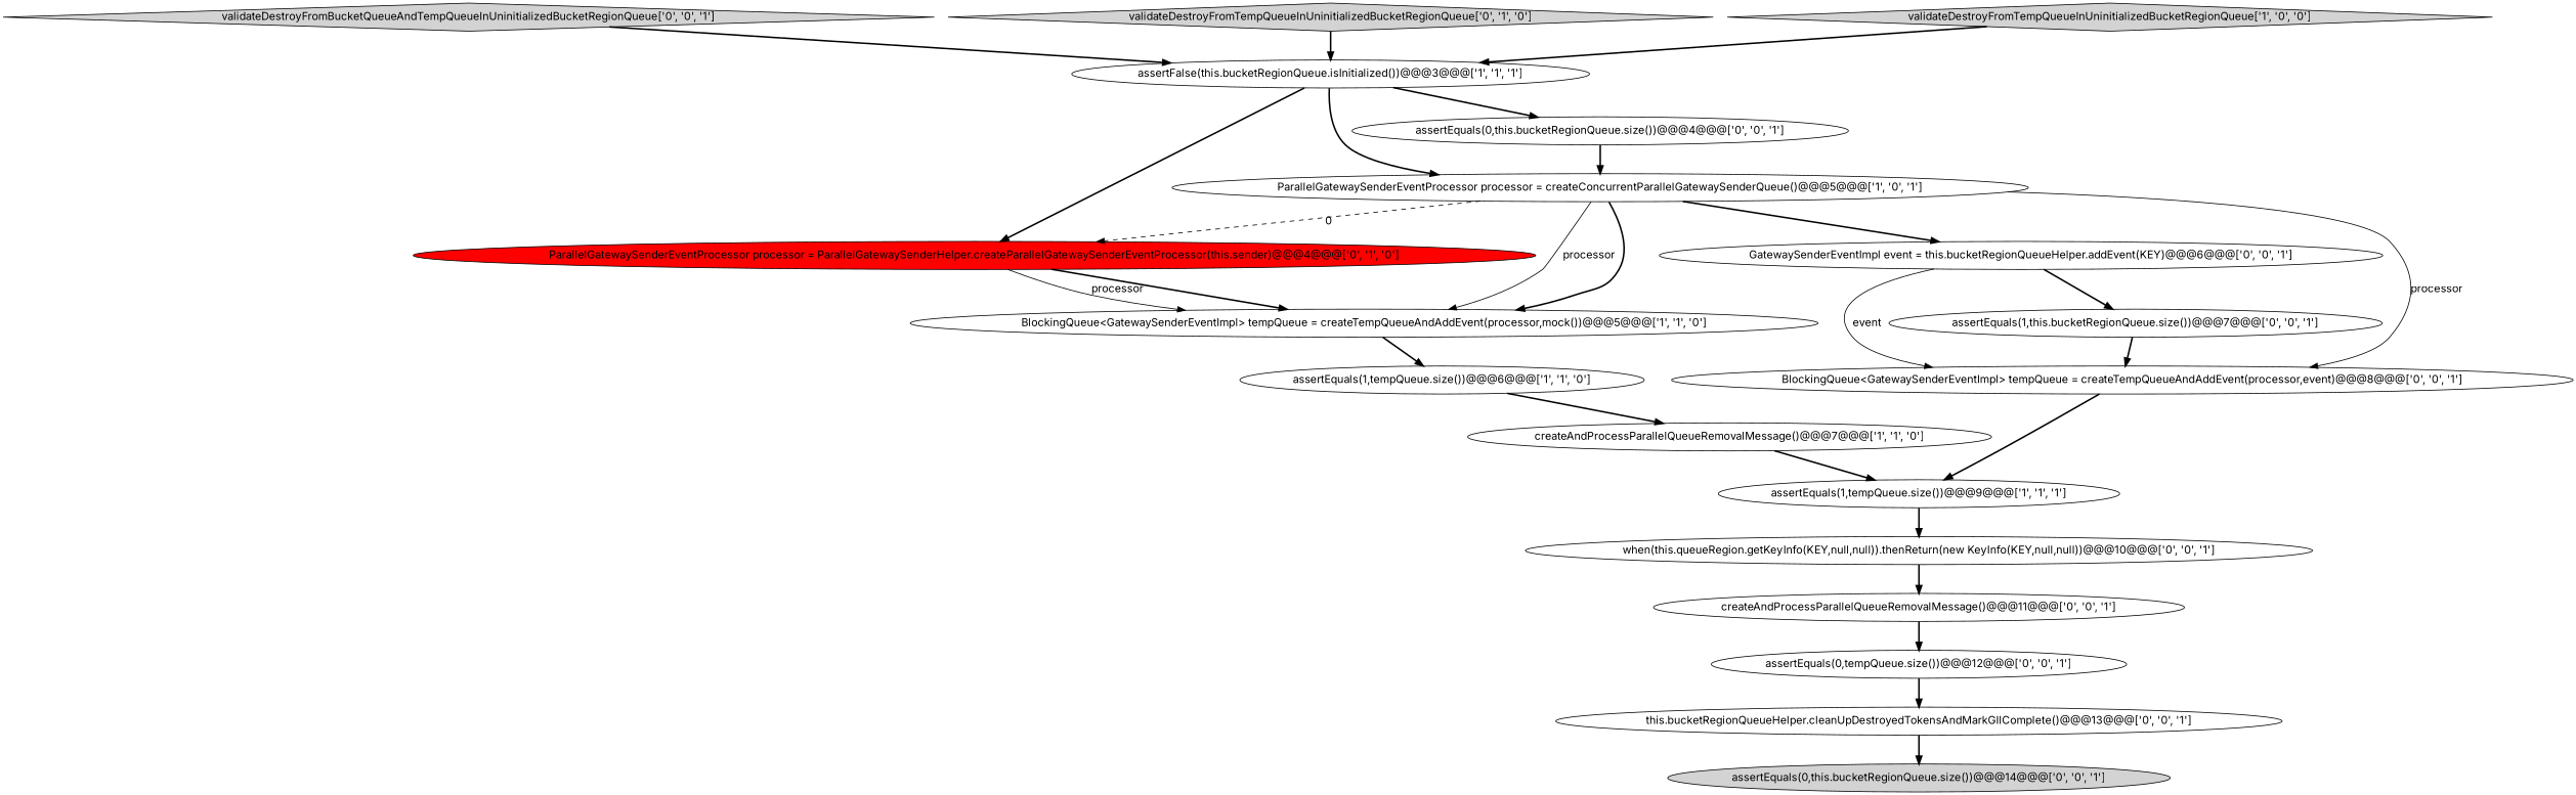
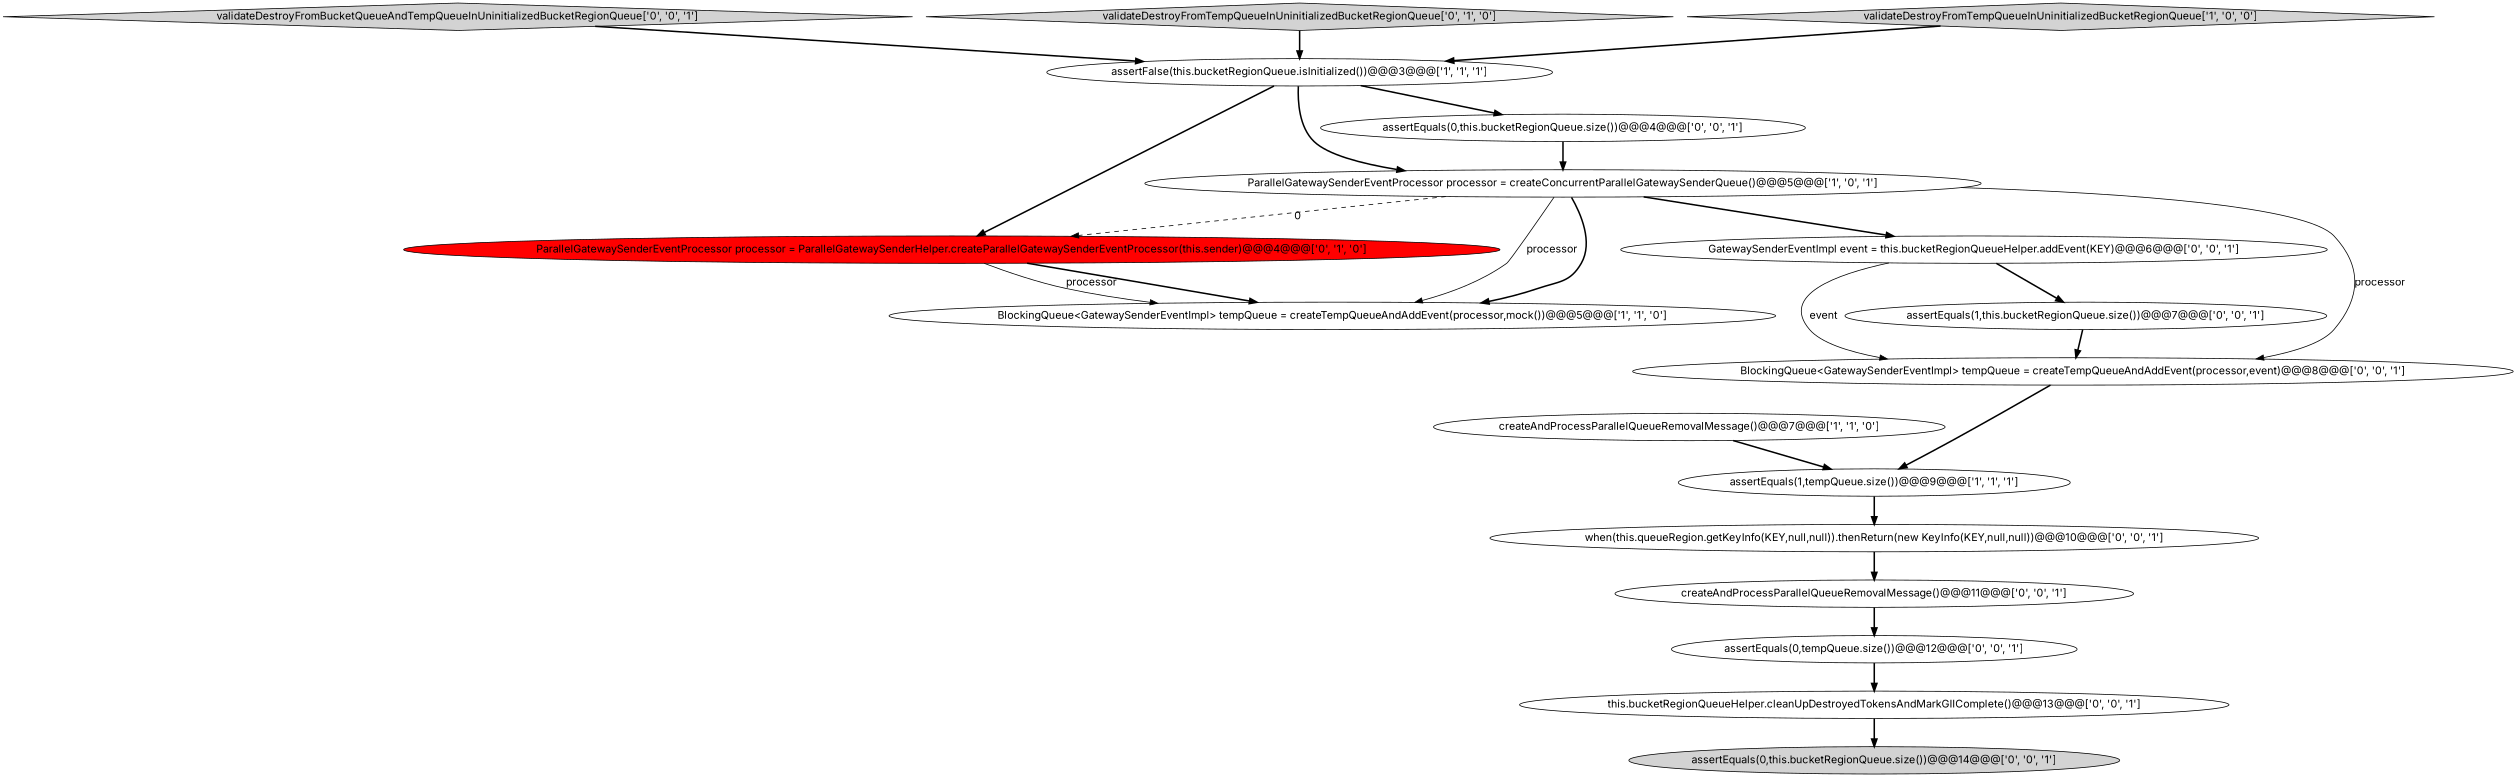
  digraph {
    fontname=Inter
    node [fillcolor=white shape=ellipse style=filled fontname=Inter]
    edge [style=bold fontname=Inter]
    n1 [label="when(this.queueRegion.getKeyInfo(KEY,null,null)).thenReturn(new KeyInfo(KEY,null,null))@@@10@@@['0', '0', '1']"]
    n2 [label="createAndProcessParallelQueueRemovalMessage()@@@11@@@['0', '0', '1']"]
    n3 [label="createAndProcessParallelQueueRemovalMessage()@@@7@@@['1', '1', '0']"]
    n4 [label="assertEquals(1,tempQueue.size())@@@9@@@['1', '1', '1']"]
    n5 [label="assertEquals(0,tempQueue.size())@@@12@@@['0', '0', '1']"]
    n6 [label="this.bucketRegionQueueHelper.cleanUpDestroyedTokensAndMarkGIIComplete()@@@13@@@['0', '0', '1']"]
    n7 [fillcolor=lightgray label="assertEquals(0,this.bucketRegionQueue.size())@@@14@@@['0', '0', '1']"]
    n8 [label="assertEquals(1,this.bucketRegionQueue.size())@@@7@@@['0', '0', '1']"]
    n9 [label="BlockingQueue<GatewaySenderEventImpl> tempQueue = createTempQueueAndAddEvent(processor,event)@@@8@@@['0', '0', '1']"]
-   n10 [label="assertEquals(1,tempQueue.size())@@@6@@@['1', '1', '0']"]
    n11 [fillcolor=lightgray label="validateDestroyFromBucketQueueAndTempQueueInUninitializedBucketRegionQueue['0', '0', '1']" shape=diamond]
    n12 [label="assertFalse(this.bucketRegionQueue.isInitialized())@@@3@@@['1', '1', '1']"]
    n13 [label="assertEquals(0,this.bucketRegionQueue.size())@@@4@@@['0', '0', '1']"]
    n14 [label="ParallelGatewaySenderEventProcessor processor = createConcurrentParallelGatewaySenderQueue()@@@5@@@['1', '0', '1']"]
    n15 [fillcolor=red label="ParallelGatewaySenderEventProcessor processor = ParallelGatewaySenderHelper.createParallelGatewaySenderEventProcessor(this.sender)@@@4@@@['0', '1', '0']"]
    n16 [fillcolor=lightgray label="validateDestroyFromTempQueueInUninitializedBucketRegionQueue['0', '1', '0']" shape=diamond]
    n17 [label="BlockingQueue<GatewaySenderEventImpl> tempQueue = createTempQueueAndAddEvent(processor,mock())@@@5@@@['1', '1', '0']"]
    n18 [label="GatewaySenderEventImpl event = this.bucketRegionQueueHelper.addEvent(KEY)@@@6@@@['0', '0', '1']"]
    n19 [fillcolor=lightgray label="validateDestroyFromTempQueueInUninitializedBucketRegionQueue['1', '0', '0']" shape=diamond]
    n1 -> n2
    n2 -> n5
    n3 -> n4
    n4 -> n1
    n5 -> n6
    n6 -> n7
    n8 -> n9
    n9 -> n4
-   n10 -> n3
    n11 -> n12
    n12 -> n13
    n12 -> n14
    n12 -> n15
    n13 -> n14
    n14 -> n9 [label=processor style=solid]
    n14 -> n15 [label=0 style=dashed]
    n14 -> n17
    n14 -> n17 [label=processor style=solid]
    n14 -> n18
    n15 -> n17
    n15 -> n17 [label=processor style=solid]
    n16 -> n12
-   n17 -> n10
    n18 -> n8
    n18 -> n9 [label=event style=solid]
    n19 -> n12
  }
